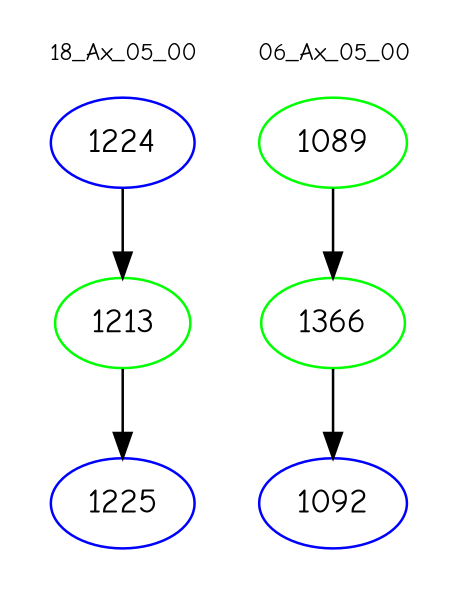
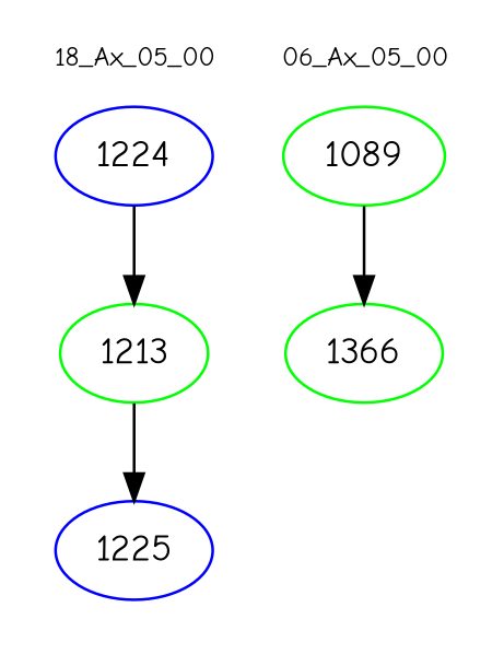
  digraph {
    fontname="Comic Neue"
    node [color=blue fontname="Comic Neue"]
    edge [color=black fontname="Comic Neue"]
    n1 [label=1224]
    n2 [color=green label=1213]
    n3 [label=1225]
    n4 [color=green label=1089]
    n5 [color=green label=1366]
-   n6 [label=1092]
    subgraph cluster_1 {
      color=white
      fontsize=10
      label="18_Ax_05_00"
      n1
      n2
      n3
    }
    subgraph cluster_2 {
      color=white
      fontsize=10
      label="06_Ax_05_00"
      n4
      n5
-     n6
    }
    n1 -> n2
    n2 -> n3
    n4 -> n5
-   n5 -> n6
  }
